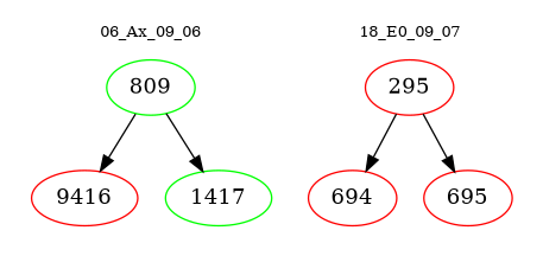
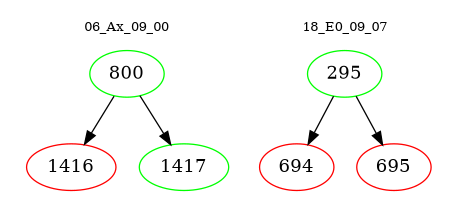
  digraph {
    node [color=green]
    edge [color=black]
-   n1 [label=809]
-   n2 [color=red label=9416]
+   n1 [label=800]
+   n2 [color=red label=1416]
    n3 [label=1417]
-   n4 [color=red label=295]
+   n4 [label=295]
    n5 [color=red label=694]
    n6 [color=red label=695]
    subgraph cluster_1 {
      color=white
      fontsize=10
-     label="06_Ax_09_06"
+     label="06_Ax_09_00"
      n1
      n2
      n3
    }
    subgraph cluster_2 {
      color=white
      fontsize=10
      label="18_E0_09_07"
      n4
      n5
      n6
    }
    n1 -> n2
    n1 -> n3
    n4 -> n5
    n4 -> n6
  }
